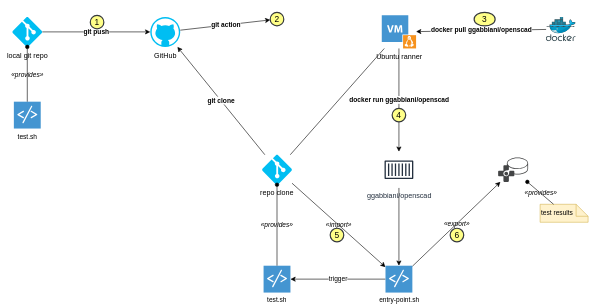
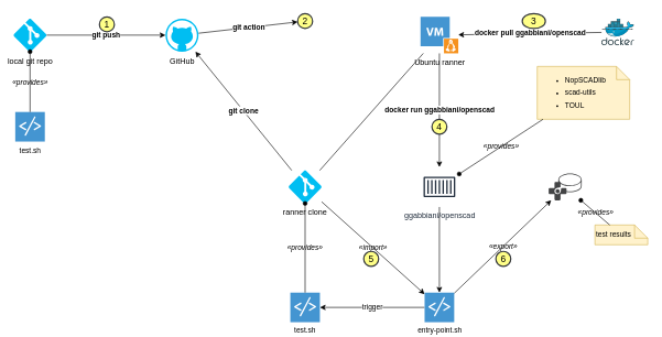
  <mxCell id="0" />
  <mxCell id="1" parent="0" />
  <mxCell id="2" value="git push" style="rounded=0;orthogonalLoop=1;jettySize=auto;html=1;fontStyle=1" edge="1" parent="1" source="3" target="6"><mxGeometry relative="1" as="geometry"><Array as="points" /></mxGeometry></mxCell>
  <mxCell id="3" value="local git repo" style="verticalLabelPosition=bottom;html=1;verticalAlign=top;align=center;strokeColor=none;fillColor=#00BEF2;shape=mxgraph.azure.git_repository;" vertex="1" parent="1"><mxGeometry x="20" y="27.6" width="50" height="50" as="geometry" /></mxCell>
  <mxCell id="4" value="docker run ggabbiani/openscad" style="edgeStyle=none;rounded=0;orthogonalLoop=1;jettySize=auto;html=1;startArrow=none;fontStyle=1" edge="1" parent="1" source="15" target="11"><mxGeometry relative="1" as="geometry"><Array as="points" /></mxGeometry></mxCell>
  <mxCell id="5" value="git action" style="edgeStyle=none;rounded=0;orthogonalLoop=1;jettySize=auto;html=1;fontStyle=1;" edge="1" parent="1" source="6" target="23"><mxGeometry relative="1" as="geometry" /></mxCell>
  <mxCell id="6" value="GitHub" style="verticalLabelPosition=bottom;html=1;verticalAlign=top;align=center;strokeColor=none;fillColor=#00BEF2;shape=mxgraph.azure.github_code;pointerEvents=1;" vertex="1" parent="1"><mxGeometry x="250" y="27.6" width="50" height="50" as="geometry" /></mxCell>
  <mxCell id="7" value="docker pull ggabbiani/openscad" style="edgeStyle=none;rounded=0;orthogonalLoop=1;jettySize=auto;html=1;fontStyle=1" edge="1" parent="1" source="8" target="15"><mxGeometry relative="1" as="geometry" /></mxCell>
  <mxCell id="8" value="" style="aspect=fixed;html=1;points=[];align=center;image;fontSize=12;image=img/lib/mscae/Docker.svg;" vertex="1" parent="1"><mxGeometry x="910" y="27.6" width="50" height="41" as="geometry" /></mxCell>
  <mxCell id="9" value="git clone" style="edgeStyle=none;rounded=0;orthogonalLoop=1;jettySize=auto;html=1;startArrow=none;fontStyle=1" edge="1" parent="1" source="13" target="6"><mxGeometry relative="1" as="geometry"><mxPoint x="450" y="242.4" as="targetPoint" /></mxGeometry></mxCell>
  <mxCell id="10" style="edgeStyle=none;rounded=0;orthogonalLoop=1;jettySize=auto;html=1;labelBackgroundColor=none;fontFamily=Helvetica;fontSize=11;fontColor=#000000;" edge="1" parent="1" source="11" target="18"><mxGeometry relative="1" as="geometry" /></mxCell>
  <mxCell id="11" value="ggabbiani/openscad" style="outlineConnect=0;fontColor=#232F3E;gradientColor=none;strokeColor=#232F3E;fillColor=#ffffff;dashed=0;verticalLabelPosition=bottom;verticalAlign=top;align=center;html=1;fontSize=12;fontStyle=0;aspect=fixed;shape=mxgraph.aws4.resourceIcon;resIcon=mxgraph.aws4.container_1;" vertex="1" parent="1"><mxGeometry x="634.6" y="252.4" width="60" height="60" as="geometry" /></mxCell>
  <mxCell id="12" value="&lt;div style=&quot;font-size: 11px; line-height: 19px;&quot;&gt;&lt;span style=&quot;font-size: 11px;&quot;&gt;«import»&lt;/span&gt;&lt;/div&gt;" style="edgeStyle=none;rounded=0;orthogonalLoop=1;jettySize=auto;html=1;labelBackgroundColor=none;fontFamily=Helvetica;fontSize=11;fontStyle=2" edge="1" parent="1" source="13" target="18"><mxGeometry relative="1" as="geometry" /></mxCell>
- <mxCell id="13" value="repo clone" style="verticalLabelPosition=bottom;html=1;verticalAlign=top;align=center;strokeColor=none;fillColor=#00BEF2;shape=mxgraph.azure.git_repository;" vertex="1" parent="1"><mxGeometry x="436.33" y="257.4" width="50" height="50" as="geometry" /></mxCell>
+ <mxCell id="13" value="ranner clone" style="verticalLabelPosition=bottom;html=1;verticalAlign=top;align=center;strokeColor=none;fillColor=#00BEF2;shape=mxgraph.azure.git_repository;" vertex="1" parent="1"><mxGeometry x="436.33" y="257.4" width="50" height="50" as="geometry" /></mxCell>
  <mxCell id="14" value="" style="edgeStyle=none;rounded=0;orthogonalLoop=1;jettySize=auto;html=1;endArrow=none;" edge="1" parent="1" source="15" target="13"><mxGeometry relative="1" as="geometry"><mxPoint x="450" y="242.4" as="targetPoint" /><mxPoint x="620" y="225.4" as="sourcePoint" /></mxGeometry></mxCell>
  <mxCell id="15" value="Ubuntu ranner" style="shadow=0;dashed=0;html=1;strokeColor=none;fillColor=#4495D1;labelPosition=center;verticalLabelPosition=bottom;verticalAlign=top;align=center;outlineConnect=0;shape=mxgraph.veeam.vm_linux;" vertex="1" parent="1"><mxGeometry x="636" y="25" width="57.2" height="55.2" as="geometry" /></mxCell>
  <mxCell id="16" value="«export»" style="edgeStyle=none;rounded=0;orthogonalLoop=1;jettySize=auto;html=1;labelBackgroundColor=none;fontFamily=Helvetica;fontSize=11;fontColor=#000000;fontStyle=2" edge="1" parent="1" source="18" target="19"><mxGeometry relative="1" as="geometry" /></mxCell>
  <mxCell id="17" value="trigger" style="edgeStyle=none;rounded=0;orthogonalLoop=1;jettySize=auto;html=1;fontFamily=Helvetica;fontSize=11;fontColor=#000000;startArrow=none;startFill=0;endArrow=classic;endFill=1;" edge="1" parent="1" source="18" target="31"><mxGeometry relative="1" as="geometry" /></mxCell>
  <mxCell id="18" value="entry-point.sh" style="shadow=0;dashed=0;html=1;strokeColor=none;fillColor=#4495D1;labelPosition=center;verticalLabelPosition=bottom;verticalAlign=top;align=center;outlineConnect=0;shape=mxgraph.veeam.script;fontFamily=Helvetica;fontSize=11;fontColor=#000000;" vertex="1" parent="1"><mxGeometry x="642.2" y="442.4" width="44.8" height="44.8" as="geometry" /></mxCell>
  <mxCell id="19" value="" style="pointerEvents=1;shadow=0;dashed=0;html=1;strokeColor=none;fillColor=#434445;aspect=fixed;labelPosition=center;verticalLabelPosition=bottom;verticalAlign=top;align=center;outlineConnect=0;shape=mxgraph.vvd.writable_volume;fontFamily=Helvetica;fontSize=11;fontColor=#000000;" vertex="1" parent="1"><mxGeometry x="830" y="262.15" width="50" height="40.5" as="geometry" /></mxCell>
+ <mxCell id="20" value="&lt;div style=&quot;line-height: 19px ; font-size: 11px&quot;&gt;&lt;ul&gt;&lt;li style=&quot;&quot;&gt;&lt;span style=&quot;font-size: 11px&quot;&gt;NopSCADlib&lt;/span&gt;&lt;/li&gt;&lt;li style=&quot;&quot;&gt;&lt;span style=&quot;font-size: 11px&quot;&gt;scad-utils&lt;/span&gt;&lt;/li&gt;&lt;li style=&quot;&quot;&gt;&lt;span style=&quot;font-size: 11px&quot;&gt;TOUL&lt;/span&gt;&lt;/li&gt;&lt;/ul&gt;&lt;/div&gt;" style="shape=note;strokeWidth=1;fontSize=11;size=20;whiteSpace=wrap;html=1;fillColor=#fff2cc;strokeColor=#d6b656;fontFamily=Helvetica;align=left;labelPosition=center;verticalLabelPosition=middle;verticalAlign=middle;" vertex="1" parent="1"><mxGeometry x="812.65" y="100" width="140" height="80" as="geometry" /></mxCell>
+ <mxCell id="21" value="«provides»" style="edgeStyle=none;rounded=0;orthogonalLoop=1;jettySize=auto;html=1;labelBackgroundColor=none;fontFamily=Helvetica;fontSize=11;fontColor=#000000;endArrow=none;endFill=0;startArrow=oval;startFill=1;fontStyle=2" edge="1" parent="1" source="11" target="20"><mxGeometry relative="1" as="geometry" /></mxCell>
  <mxCell id="22" value="1" style="ellipse;whiteSpace=wrap;html=1;aspect=fixed;fontFamily=Helvetica;fontSize=14;strokeWidth=2;align=center;fillColor=#ffff88;strokeColor=#36393d;" vertex="1" parent="1"><mxGeometry x="150" y="25" width="22.65" height="22.65" as="geometry" /></mxCell>
  <mxCell id="23" value="2" style="ellipse;whiteSpace=wrap;html=1;aspect=fixed;fontFamily=Helvetica;fontSize=14;strokeWidth=2;align=center;fillColor=#ffff88;strokeColor=#36393d;" vertex="1" parent="1"><mxGeometry x="450" y="20" width="22.65" height="22.65" as="geometry" /></mxCell>
  <mxCell id="24" value="3" style="ellipse;whiteSpace=wrap;html=1;aspect=fixed;fontFamily=Helvetica;fontSize=14;strokeWidth=2;align=center;fillColor=#ffff88;strokeColor=#36393d;" vertex="1" parent="1"><mxGeometry x="790" y="20" width="35" height="22.65" as="geometry" /></mxCell>
  <mxCell id="25" value="4" style="ellipse;whiteSpace=wrap;html=1;aspect=fixed;fontFamily=Helvetica;fontSize=14;strokeWidth=2;align=center;fillColor=#ffff88;strokeColor=#36393d;" vertex="1" parent="1"><mxGeometry x="653.28" y="180" width="22.65" height="22.65" as="geometry" /></mxCell>
  <mxCell id="26" value="5" style="ellipse;whiteSpace=wrap;html=1;aspect=fixed;fontFamily=Helvetica;fontSize=14;strokeWidth=2;align=center;fillColor=#ffff88;strokeColor=#36393d;" vertex="1" parent="1"><mxGeometry x="550" y="380" width="22.65" height="22.65" as="geometry" /></mxCell>
  <mxCell id="27" value="6" style="ellipse;whiteSpace=wrap;html=1;aspect=fixed;fontFamily=Helvetica;fontSize=14;strokeWidth=2;align=center;fillColor=#ffff88;strokeColor=#36393d;" vertex="1" parent="1"><mxGeometry x="750" y="380" width="22.65" height="22.65" as="geometry" /></mxCell>
  <mxCell id="28" value="&lt;div style=&quot;line-height: 19px; font-size: 11px;&quot;&gt;&lt;span&gt;test results&lt;/span&gt;&lt;br&gt;&lt;/div&gt;" style="shape=note;strokeWidth=1;fontSize=11;size=20;whiteSpace=wrap;html=1;fillColor=#fff2cc;strokeColor=#d6b656;fontFamily=Helvetica;align=left;labelPosition=center;verticalLabelPosition=middle;verticalAlign=middle;" vertex="1" parent="1"><mxGeometry x="900" y="340" width="80" height="30" as="geometry" /></mxCell>
  <mxCell id="29" value="«provides»" style="edgeStyle=none;rounded=0;orthogonalLoop=1;jettySize=auto;html=1;labelBackgroundColor=none;fontFamily=Helvetica;fontSize=11;fontColor=#000000;endArrow=none;endFill=0;startArrow=oval;startFill=1;fontStyle=2" edge="1" parent="1" source="19" target="28"><mxGeometry relative="1" as="geometry"><mxPoint x="446.33" y="292.4" as="sourcePoint" /><mxPoint x="241.33" y="292.4" as="targetPoint" /></mxGeometry></mxCell>
  <mxCell id="30" value="test.sh" style="shadow=0;dashed=0;html=1;strokeColor=none;fillColor=#4495D1;labelPosition=center;verticalLabelPosition=bottom;verticalAlign=top;align=center;outlineConnect=0;shape=mxgraph.veeam.script;fontFamily=Helvetica;fontSize=11;fontColor=#000000;" vertex="1" parent="1"><mxGeometry x="22.6" y="168.93" width="44.8" height="44.8" as="geometry" /></mxCell>
  <mxCell id="31" value="test.sh" style="shadow=0;dashed=0;html=1;strokeColor=none;fillColor=#4495D1;labelPosition=center;verticalLabelPosition=bottom;verticalAlign=top;align=center;outlineConnect=0;shape=mxgraph.veeam.script;fontFamily=Helvetica;fontSize=11;fontColor=#000000;" vertex="1" parent="1"><mxGeometry x="438.93" y="442.4" width="44.8" height="44.8" as="geometry" /></mxCell>
  <mxCell id="32" value="«provides»" style="edgeStyle=none;rounded=0;orthogonalLoop=1;jettySize=auto;html=1;labelBackgroundColor=none;fontFamily=Helvetica;fontSize=11;fontColor=#000000;endArrow=none;endFill=0;startArrow=oval;startFill=1;fontStyle=2" edge="1" parent="1" source="13" target="31"><mxGeometry relative="1" as="geometry"><mxPoint x="150" y="395.208" as="sourcePoint" /><mxPoint x="276.8" y="312.4" as="targetPoint" /></mxGeometry></mxCell>
  <mxCell id="33" value="«provides»" style="edgeStyle=none;rounded=0;orthogonalLoop=1;jettySize=auto;html=1;labelBackgroundColor=none;fontFamily=Helvetica;fontSize=11;fontColor=#000000;endArrow=none;endFill=0;startArrow=oval;startFill=1;fontStyle=2" edge="1" parent="1" source="3" target="30"><mxGeometry relative="1" as="geometry"><mxPoint x="172.65" y="177.4" as="sourcePoint" /><mxPoint x="172.65" y="312.4" as="targetPoint" /></mxGeometry></mxCell>
